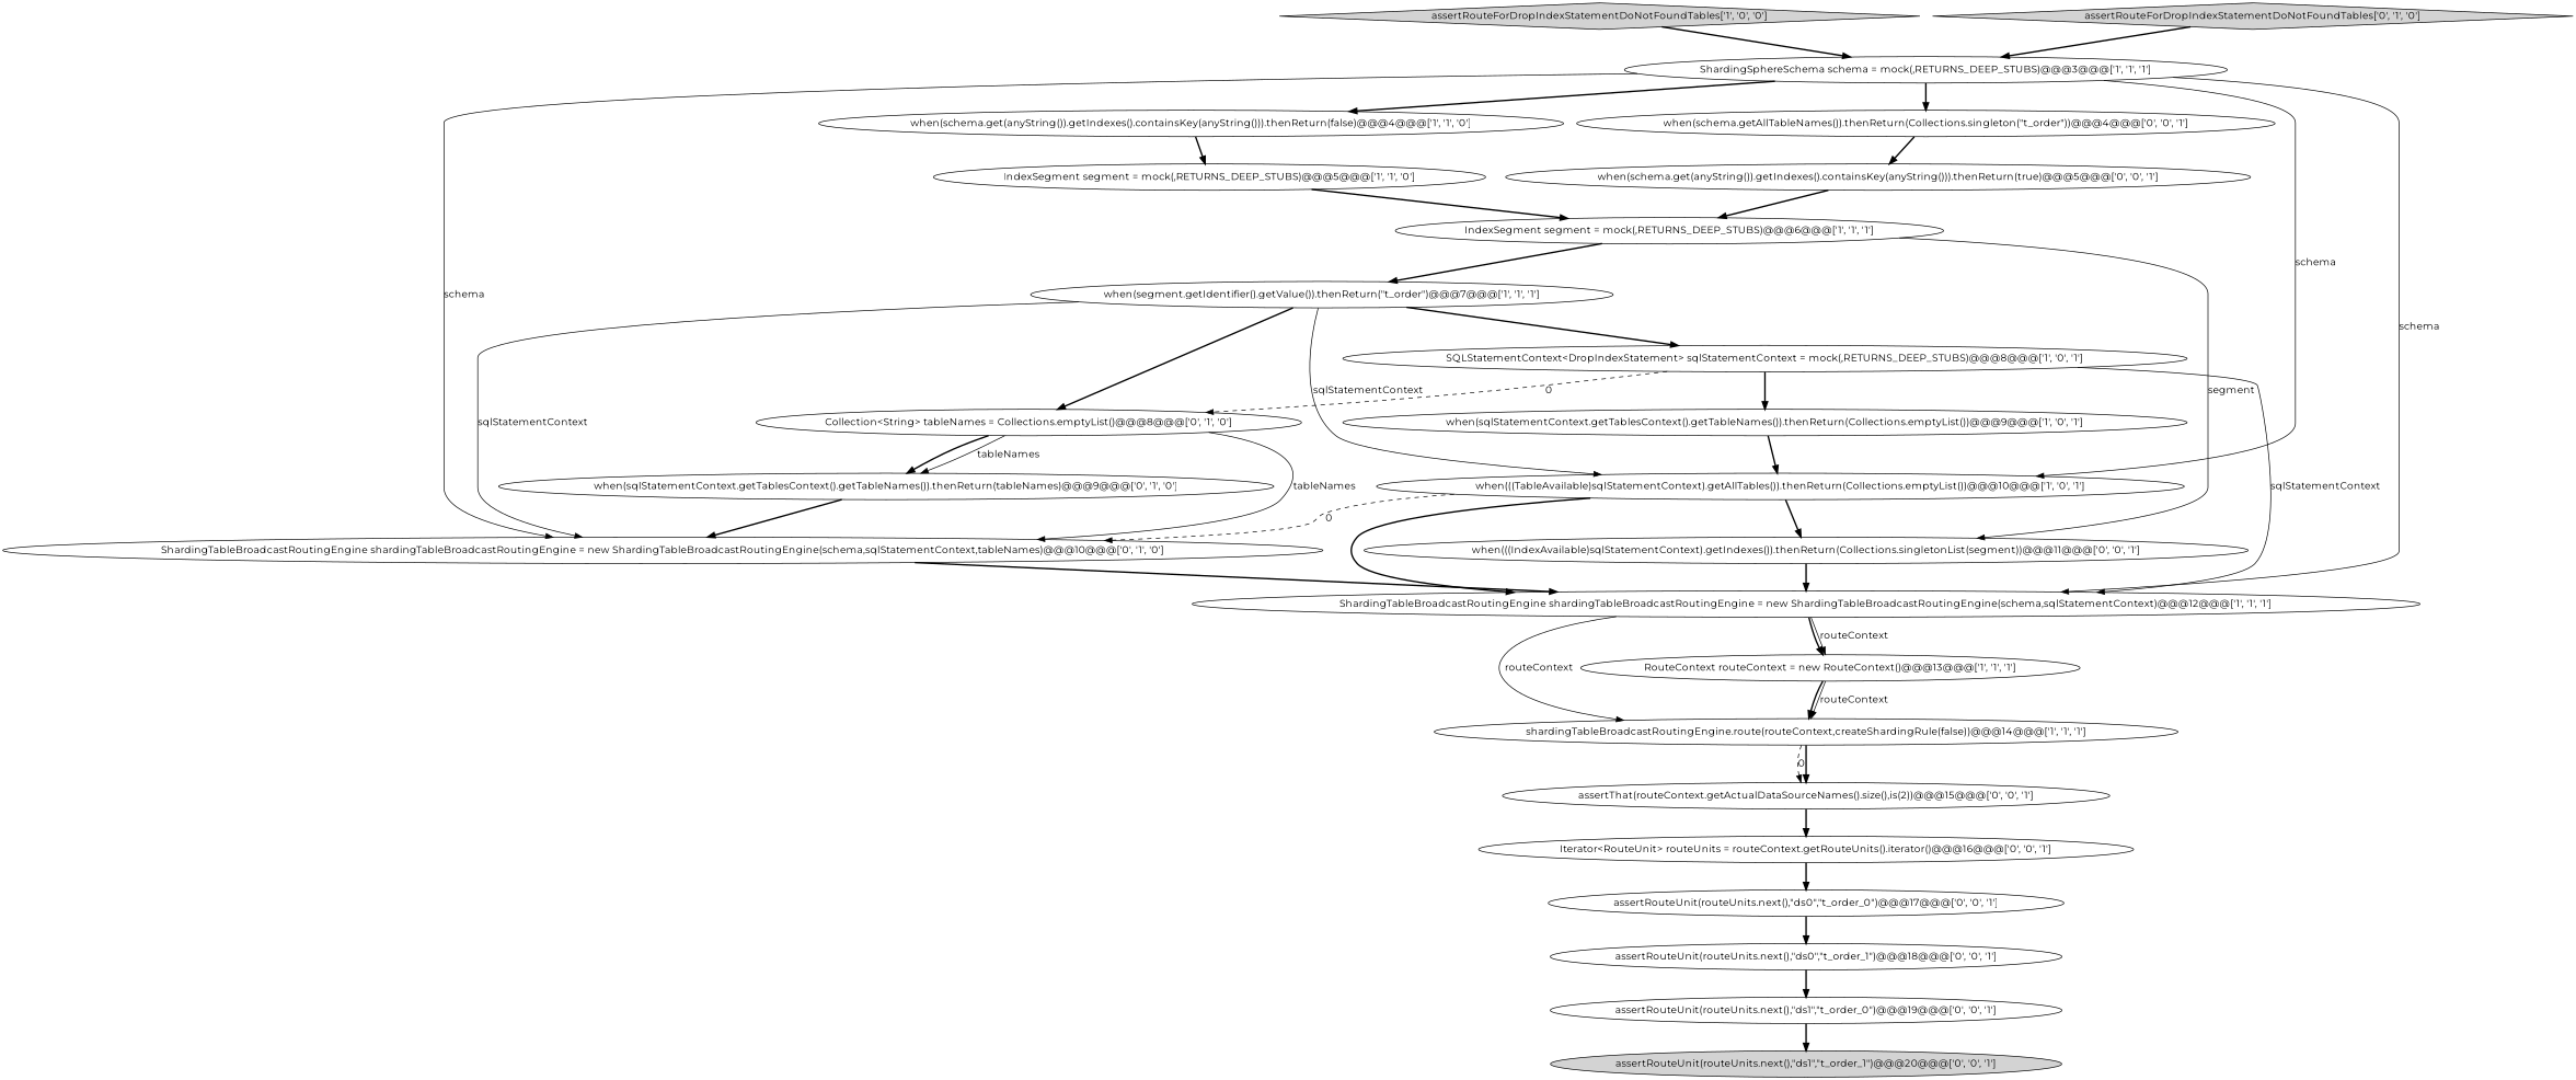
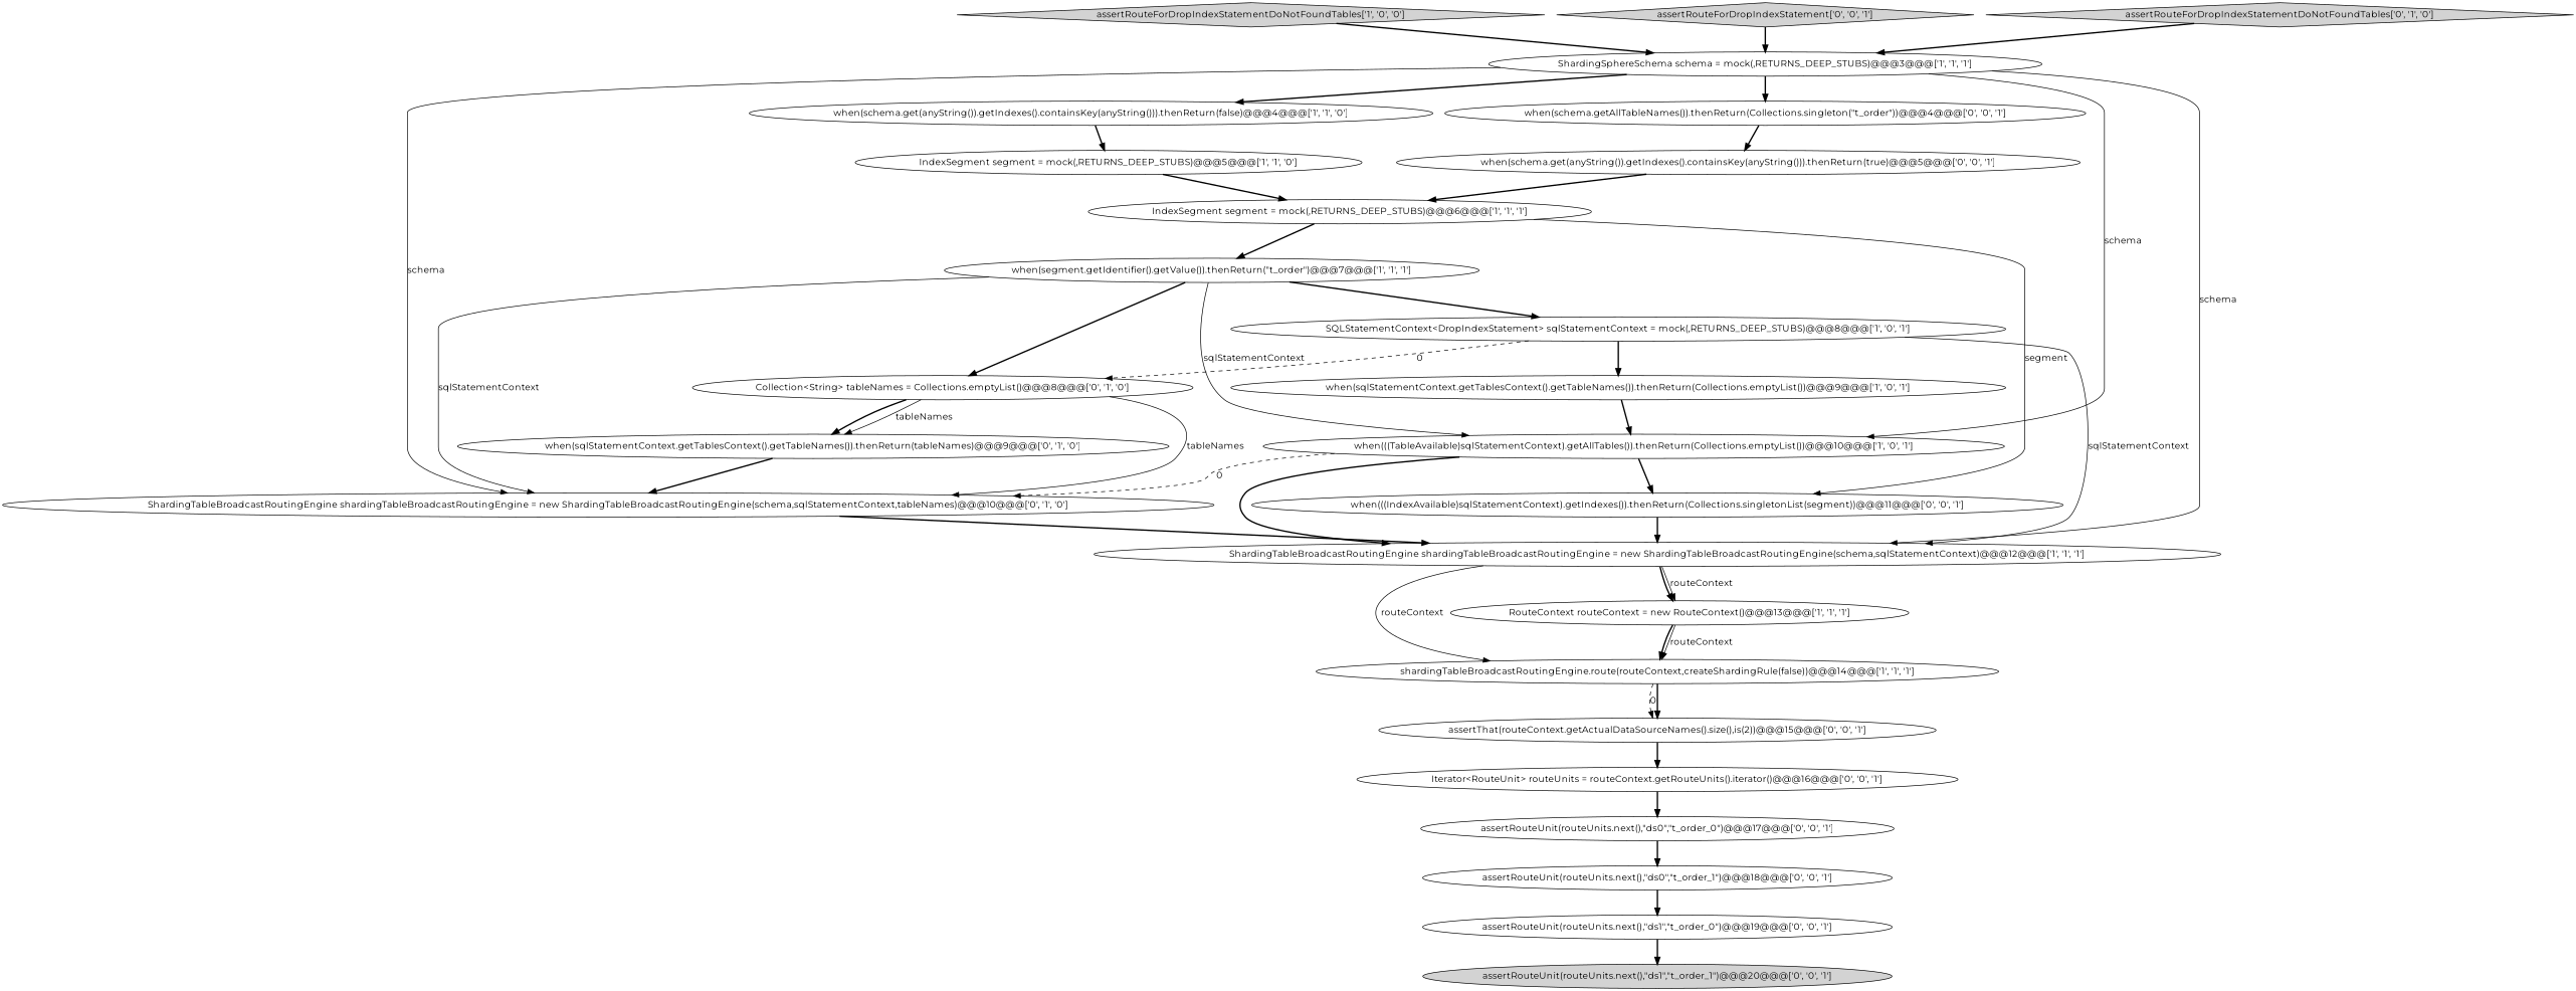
  digraph {
    fontname=Montserrat
    node [fillcolor=white shape=ellipse style=filled fontname=Montserrat]
    edge [style=bold fontname=Montserrat]
    n1 [fillcolor=lightgray label="assertRouteForDropIndexStatementDoNotFoundTables['1', '0', '0']" shape=diamond]
    n2 [label="ShardingSphereSchema schema = mock(,RETURNS_DEEP_STUBS)@@@3@@@['1', '1', '1']"]
    n3 [label="IndexSegment segment = mock(,RETURNS_DEEP_STUBS)@@@5@@@['1', '1', '0']"]
    n4 [label="IndexSegment segment = mock(,RETURNS_DEEP_STUBS)@@@6@@@['1', '1', '1']"]
    n5 [label="shardingTableBroadcastRoutingEngine.route(routeContext,createShardingRule(false))@@@14@@@['1', '1', '1']"]
    n6 [label="assertThat(routeContext.getActualDataSourceNames().size(),is(2))@@@15@@@['0', '0', '1']"]
    n7 [label="when(segment.getIdentifier().getValue()).thenReturn(\"t_order\")@@@7@@@['1', '1', '1']"]
    n8 [label="when(((IndexAvailable)sqlStatementContext).getIndexes()).thenReturn(Collections.singletonList(segment))@@@11@@@['0', '0', '1']"]
    n9 [label="assertRouteUnit(routeUnits.next(),\"ds1\",\"t_order_0\")@@@19@@@['0', '0', '1']"]
    n10 [fillcolor=lightgray label="assertRouteUnit(routeUnits.next(),\"ds1\",\"t_order_1\")@@@20@@@['0', '0', '1']"]
    n11 [label="assertRouteUnit(routeUnits.next(),\"ds0\",\"t_order_0\")@@@17@@@['0', '0', '1']"]
    n12 [label="assertRouteUnit(routeUnits.next(),\"ds0\",\"t_order_1\")@@@18@@@['0', '0', '1']"]
    n13 [label="ShardingTableBroadcastRoutingEngine shardingTableBroadcastRoutingEngine = new ShardingTableBroadcastRoutingEngine(schema,sqlStatementContext,tableNames)@@@10@@@['0', '1', '0']"]
    n14 [label="when(((TableAvailable)sqlStatementContext).getAllTables()).thenReturn(Collections.emptyList())@@@10@@@['1', '0', '1']"]
    n15 [label="Collection<String> tableNames = Collections.emptyList()@@@8@@@['0', '1', '0']"]
    n16 [label="SQLStatementContext<DropIndexStatement> sqlStatementContext = mock(,RETURNS_DEEP_STUBS)@@@8@@@['1', '0', '1']"]
    n17 [label="when(schema.get(anyString()).getIndexes().containsKey(anyString())).thenReturn(false)@@@4@@@['1', '1', '0']"]
    n18 [label="when(schema.get(anyString()).getIndexes().containsKey(anyString())).thenReturn(true)@@@5@@@['0', '0', '1']"]
    n19 [label="ShardingTableBroadcastRoutingEngine shardingTableBroadcastRoutingEngine = new ShardingTableBroadcastRoutingEngine(schema,sqlStatementContext)@@@12@@@['1', '1', '1']"]
    n20 [label="when(sqlStatementContext.getTablesContext().getTableNames()).thenReturn(tableNames)@@@9@@@['0', '1', '0']"]
+   n21 [fillcolor=lightgray label="assertRouteForDropIndexStatement['0', '0', '1']" shape=diamond]
    n22 [fillcolor=lightgray label="assertRouteForDropIndexStatementDoNotFoundTables['0', '1', '0']" shape=diamond]
    n23 [label="when(schema.getAllTableNames()).thenReturn(Collections.singleton(\"t_order\"))@@@4@@@['0', '0', '1']"]
    n24 [label="Iterator<RouteUnit> routeUnits = routeContext.getRouteUnits().iterator()@@@16@@@['0', '0', '1']"]
    n25 [label="when(sqlStatementContext.getTablesContext().getTableNames()).thenReturn(Collections.emptyList())@@@9@@@['1', '0', '1']"]
    n26 [label="RouteContext routeContext = new RouteContext()@@@13@@@['1', '1', '1']"]
    n1 -> n2
    n2 -> n13 [label=schema style=solid]
    n2 -> n14 [label=schema style=solid]
    n2 -> n17
    n2 -> n19 [label=schema style=solid]
    n2 -> n23
    n3 -> n4
    n4 -> n7
    n4 -> n8 [label=segment style=solid]
    n5 -> n6 [label=0 style=dashed]
    n5 -> n6
    n6 -> n24
    n7 -> n13 [label=sqlStatementContext style=solid]
    n7 -> n14 [label=sqlStatementContext style=solid]
    n7 -> n15
    n7 -> n16
    n8 -> n19
    n9 -> n10
    n11 -> n12
    n12 -> n9
    n13 -> n19
    n14 -> n8
    n14 -> n13 [label=0 style=dashed]
    n14 -> n19
    n15 -> n13 [label=tableNames style=solid]
    n15 -> n20
    n15 -> n20 [label=tableNames style=solid]
    n16 -> n15 [label=0 style=dashed]
    n16 -> n19 [label=sqlStatementContext style=solid]
    n16 -> n25
    n17 -> n3
    n18 -> n4
    n19 -> n5 [label=routeContext style=solid]
    n19 -> n26 [label=routeContext style=solid]
    n19 -> n26
    n20 -> n13
+   n21 -> n2
    n22 -> n2
    n23 -> n18
    n24 -> n11
    n25 -> n14
    n26 -> n5 [label=routeContext style=solid]
    n26 -> n5
  }
